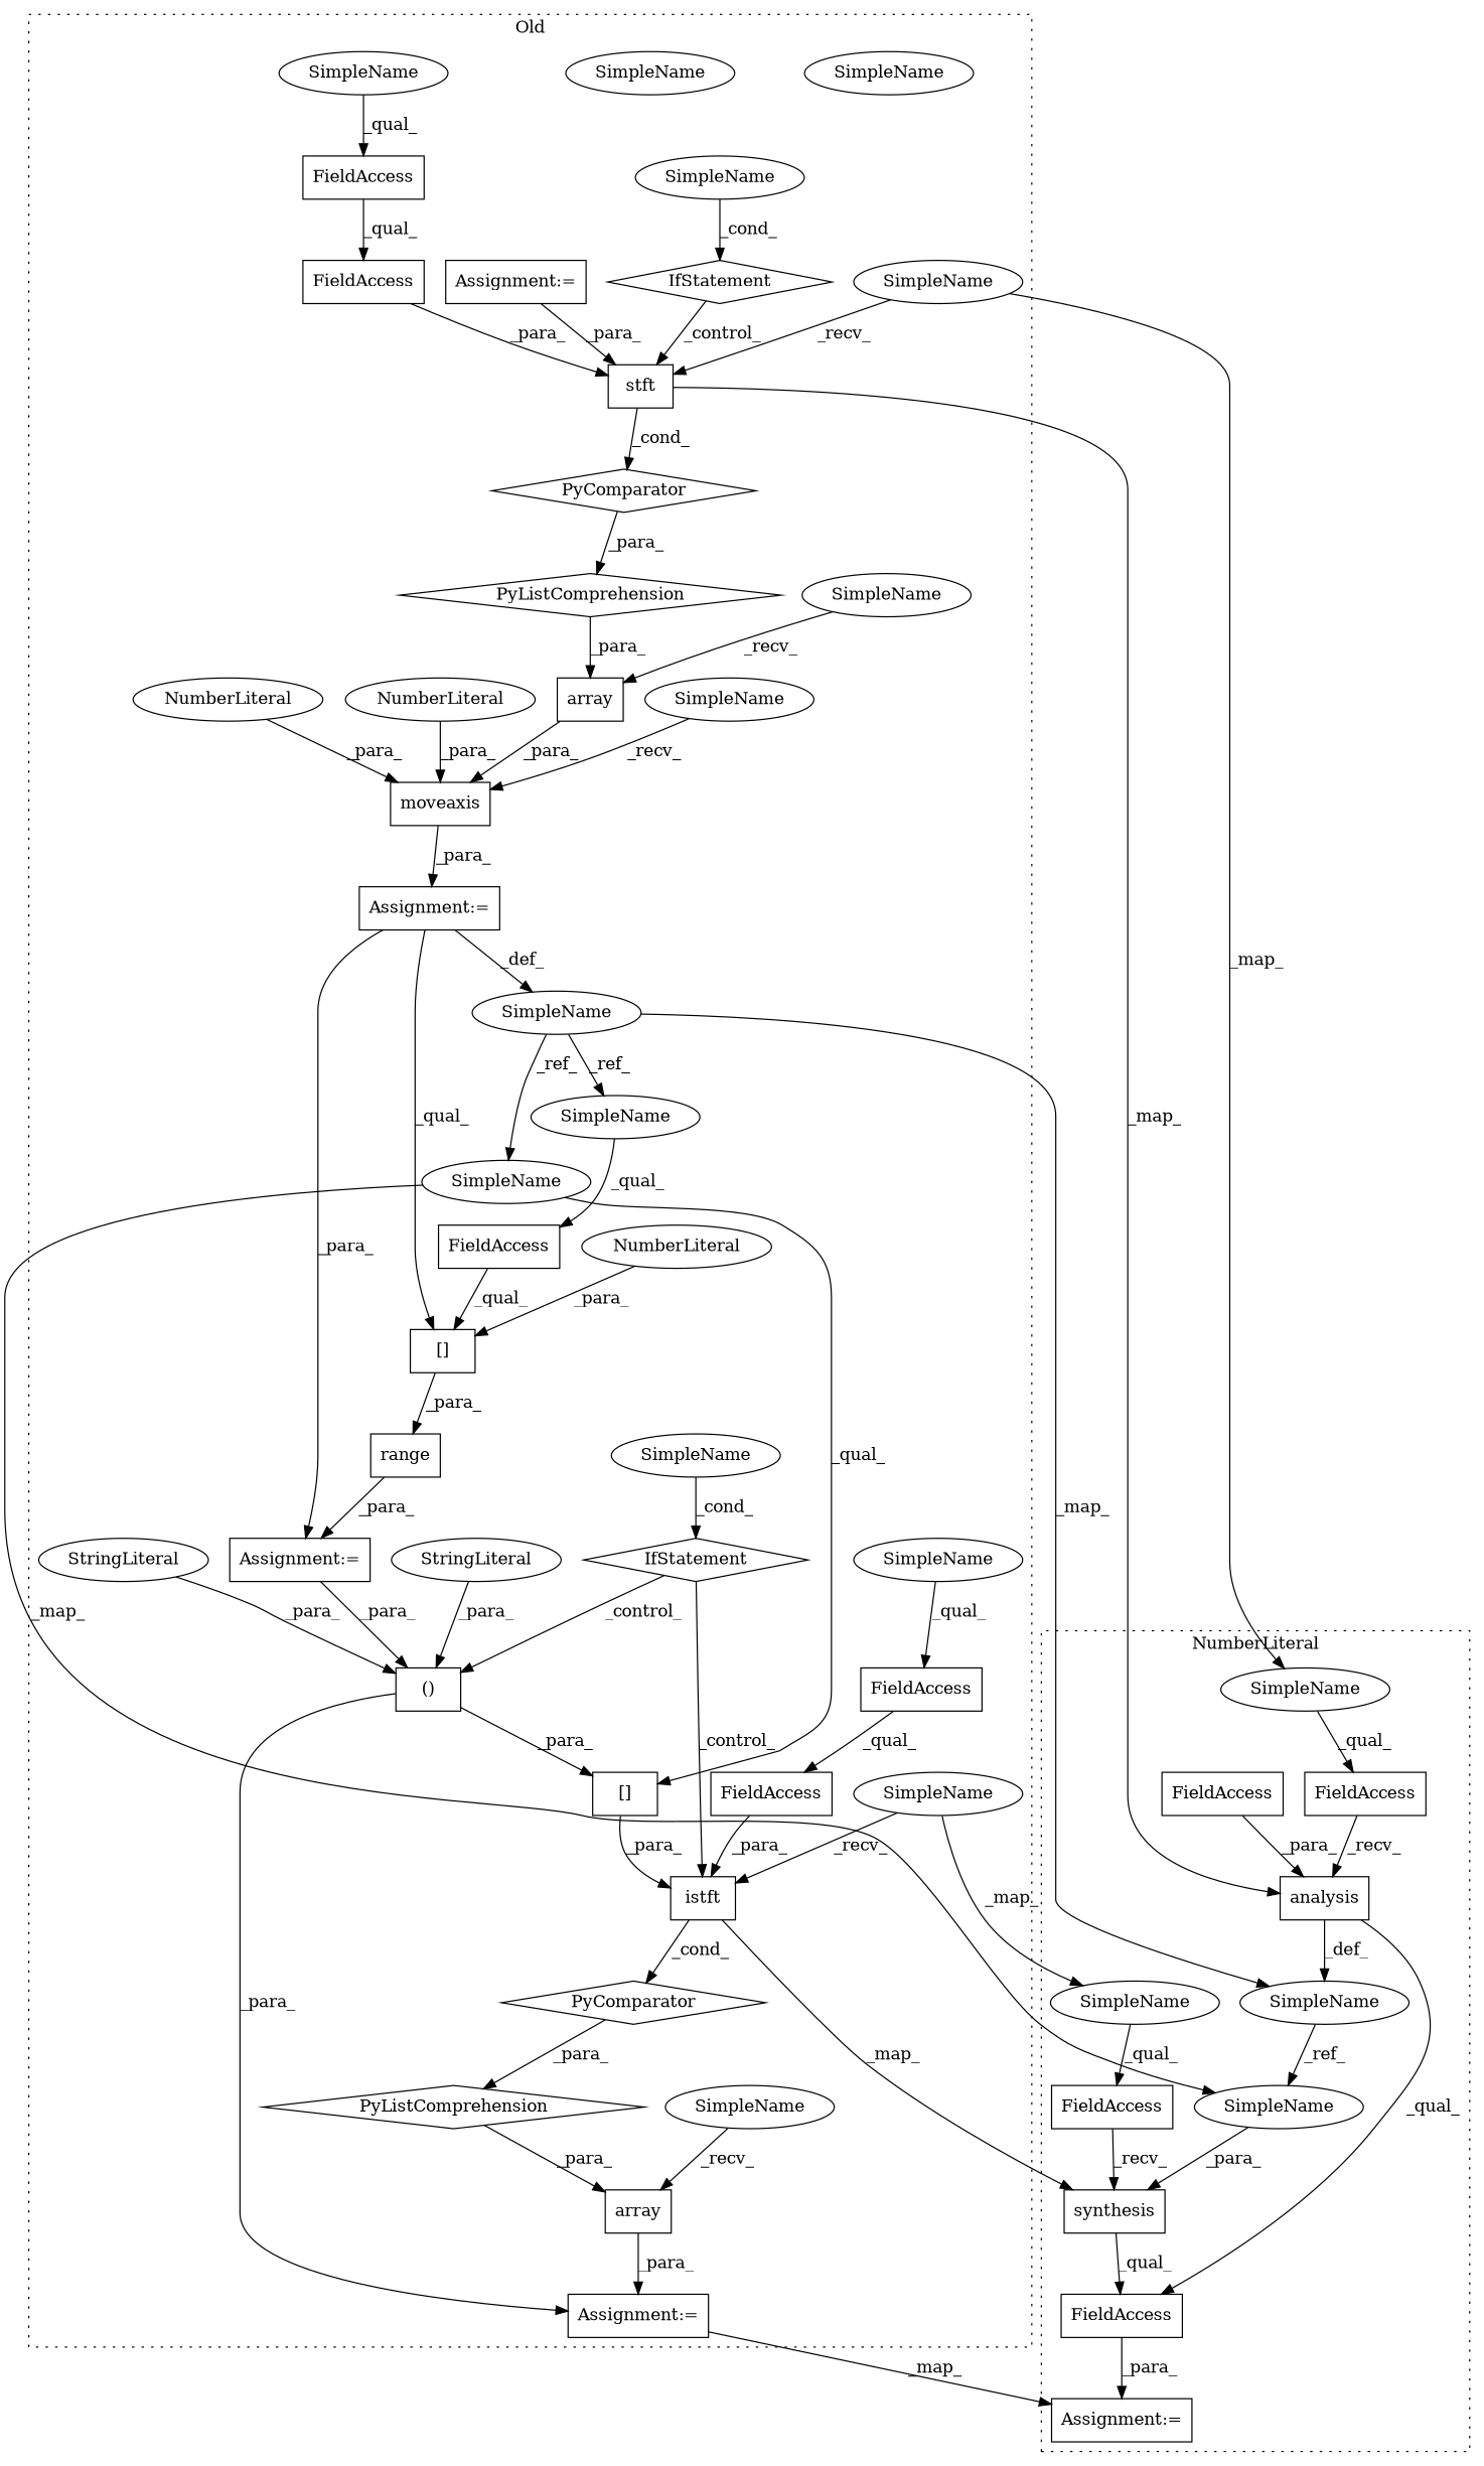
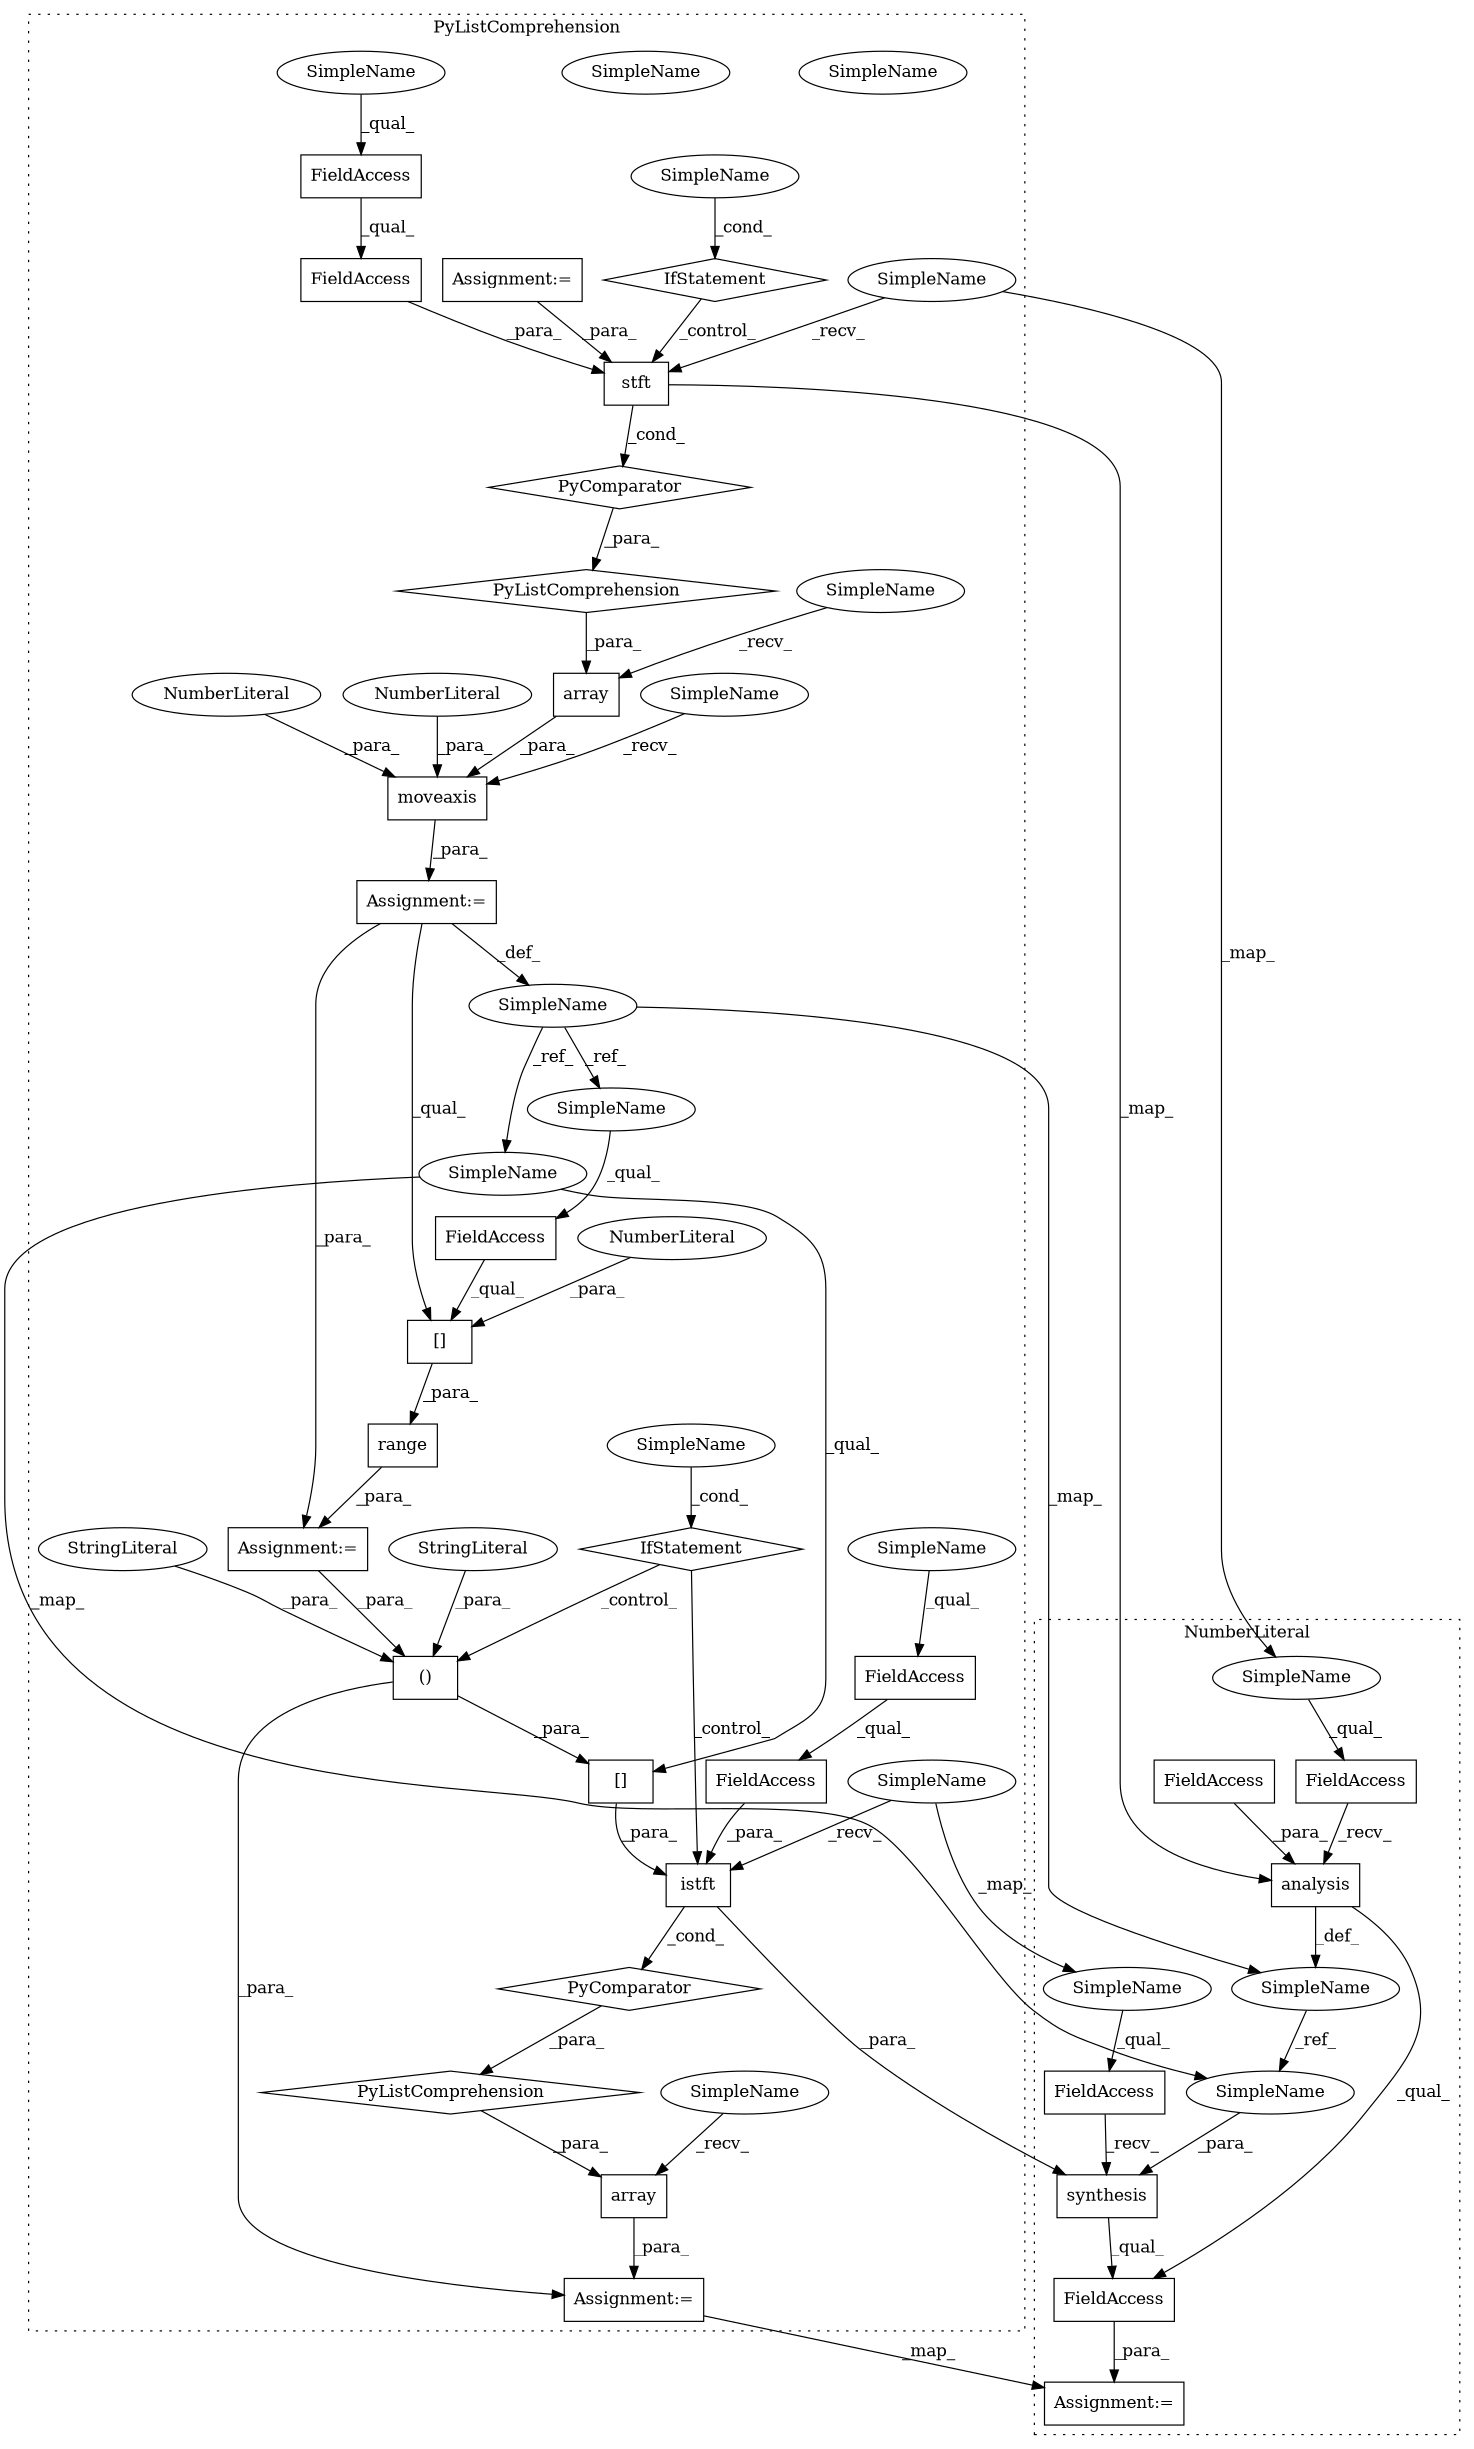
  digraph {
    node [a=42 l=1 s=2722 shape=box]
    n1 [a=32 l="5,1" label=stft s="2296,2338"]
    n2 [a=109 l=228 label=PyListComprehension s=2536 shape=diamond]
    n3 [a=113 l=34 label=PyComparator shape=diamond]
    n4 [a=32 l="17,-5" label=array s="2519,2764"]
    n5 [a=22 l=9 label=FieldAccess s=2308]
    n6 [a=22 l=7 label=FieldAccess s=2736]
    n7 [a=22 l=14 label=FieldAccess s=2308]
    n8 [a=25 l=29 label=IfStatement s=2397 shape=diamond]
    n9 [l=5 label=SimpleName s=2421 shape=ellipse]
    n10 [a=7 l=29 label="Assignment:=" s=2397]
    n11 [a=106 l=60 label="()" s=2565]
    n12 [a=2 l="7,2" label="[]" s="2558,2625"]
    n13 [label=SimpleName s=2464 shape=ellipse]
    n14 [a=2 l="8,1" label="[]" s="2736,2745"]
    n15 [a=34 label=NumberLiteral s=2744 shape=ellipse]
    n16 [a=32 l="6,1" label=range s="2730,2746"]
    n17 [a=109 l=154 label=PyListComprehension s=2280 shape=diamond]
    n18 [a=45 l=16 label=StringLiteral s=2609 shape=ellipse]
    n19 [a=45 l=16 label=StringLiteral s=2580 shape=ellipse]
    n20 [a=113 l=29 label=PyComparator s=2397 shape=diamond]
    n21 [a=32 l="6,1" label=istft s="2552,2663"]
    n22 [a=32 l="17,-5" label=array s="2263,2434"]
    n23 [a=22 l=15 label=FieldAccess s=2632]
    n24 [a=22 l=9 label=FieldAccess s=2632]
    n25 [a=25 l=34 label=IfStatement shape=diamond]
    n26 [l=5 label=SimpleName s=2751 shape=ellipse]
    n27 [a=7 label="Assignment:=" s=2436]
    n28 [a=7 l=34 label="Assignment:="]
    n29 [a=32 l="9,1" label=moveaxis s="2443,2457"]
    n30 [a=34 label=NumberLiteral s=2454 shape=ellipse]
    n31 [a=34 label=NumberLiteral s=2456 shape=ellipse]
    n32 [a=7 label="Assignment:=" s=2512]
    n33 [l=5 label=SimpleName s=2437 shape=ellipse]
    n34 [l=5 label=SimpleName s=2632 shape=ellipse]
    n35 [l=5 label=SimpleName s=2513 shape=ellipse]
    n36 [l=5 label=SimpleName s=2308 shape=ellipse]
    n37 [l=5 label=SimpleName s=2257 shape=ellipse]
    n38 [l=15 label=SimpleName s=2536 shape=ellipse]
    n39 [l=15 label=SimpleName s=2280 shape=ellipse]
    n40 [label=SimpleName s=2736 shape=ellipse]
    n41 [label=SimpleName s=2558 shape=ellipse]
    n42 [l=5 label=SimpleName s=2751 shape=ellipse]
    n43 [l=5 label=SimpleName s=2421 shape=ellipse]
    n44 [a=32 l="9,1" label=analysis s="2263,2306"]
    n45 [a=22 l=14 label=FieldAccess s=2272]
    n46 [a=22 l=25 label=FieldAccess s=2237]
    n47 [label=SimpleName s=2313 shape=ellipse]
    n48 [a=22 l=25 label=FieldAccess s=2362]
    n49 [a=32 l="10,1" label=synthesis s="2388,2419"]
    n50 [a=22 l=60 label=FieldAccess s=2362]
    n51 [a=7 label="Assignment:=" s=2361]
    n52 [label=SimpleName s=2398 shape=ellipse]
    n53 [l=15 label=SimpleName s=2237 shape=ellipse]
    n54 [l=15 label=SimpleName s=2362 shape=ellipse]
    subgraph cluster_1 {
-     label=Old
+     label=PyListComprehension
      style=dotted
      n1
      n2
      n3
      n4
      n5
      n6
      n7
      n8
      n9
      n10
      n11
      n12
      n13
      n14
      n15
      n16
      n17
      n18
      n19
      n20
      n21
      n22
      n23
      n24
      n25
      n26
      n27
      n28
      n29
      n30
      n31
      n32
      n33
      n34
      n35
      n36
      n37
      n38
      n39
      n40
      n41
      n42
      n43
    }
    subgraph cluster_2 {
      label=NumberLiteral
      style=dotted
      n44
      n45
      n46
      n47
      n48
      n49
      n50
      n51
      n52
      n53
      n54
    }
    n1 -> n20 [label=_cond_]
    n1 -> n44 [label=_map_]
    n2 -> n4 [label=_para_]
    n3 -> n2 [label=_para_]
    n4 -> n32 [label=_para_]
    n5 -> n7 [label=_qual_]
    n6 -> n14 [label=_qual_]
    n7 -> n1 [label=_para_]
    n8 -> n1 [label=_control_]
    n10 -> n1 [label=_para_]
    n11 -> n12 [label=_para_]
    n11 -> n32 [label=_para_]
    n12 -> n21 [label=_para_]
    n13 -> n40 [label=_ref_]
    n13 -> n41 [label=_ref_]
    n13 -> n47 [label=_map_]
    n14 -> n16 [label=_para_]
    n15 -> n14 [label=_para_]
    n16 -> n28 [label=_para_]
    n17 -> n22 [label=_para_]
    n18 -> n11 [label=_para_]
    n19 -> n11 [label=_para_]
    n20 -> n17 [label=_para_]
    n21 -> n3 [label=_cond_]
-   n21 -> n49 [label=_map_]
+   n21 -> n49 [label=_para_]
    n22 -> n29 [label=_para_]
    n23 -> n21 [label=_para_]
    n24 -> n23 [label=_qual_]
    n25 -> n11 [label=_control_]
    n25 -> n21 [label=_control_]
    n27 -> n13 [label=_def_]
    n27 -> n14 [label=_qual_]
    n27 -> n28 [label=_para_]
    n28 -> n11 [label=_para_]
    n29 -> n27 [label=_para_]
    n30 -> n29 [label=_para_]
    n31 -> n29 [label=_para_]
    n32 -> n51 [label=_map_]
    n33 -> n29 [label=_recv_]
    n34 -> n24 [label=_qual_]
    n35 -> n4 [label=_recv_]
    n36 -> n5 [label=_qual_]
    n37 -> n22 [label=_recv_]
    n38 -> n21 [label=_recv_]
    n38 -> n54 [label=_map_]
    n39 -> n1 [label=_recv_]
    n39 -> n53 [label=_map_]
    n40 -> n6 [label=_qual_]
    n41 -> n12 [label=_qual_]
    n41 -> n52 [label=_map_]
    n42 -> n25 [label=_cond_]
    n43 -> n8 [label=_cond_]
    n44 -> n47 [label=_def_]
    n44 -> n50 [label=_qual_]
    n45 -> n44 [label=_para_]
    n46 -> n44 [label=_recv_]
    n47 -> n52 [label=_ref_]
    n48 -> n49 [label=_recv_]
    n49 -> n50 [label=_qual_]
    n50 -> n51 [label=_para_]
    n52 -> n49 [label=_para_]
    n53 -> n46 [label=_qual_]
    n54 -> n48 [label=_qual_]
  }
